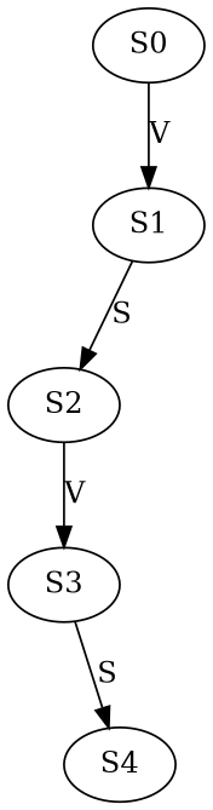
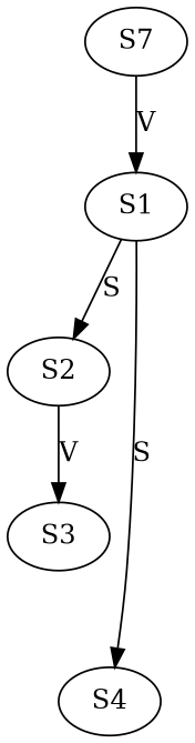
  strict digraph {
-   S0
+   S0 [label=S7]
    S1
    S2
    S3
    S4
    S0 -> S1 [label=V]
    S1 -> S2 [label=S]
    S2 -> S3 [label=V]
-   S3 -> S4 [label=S]
+   S1 -> S4 [label=S]
  }
